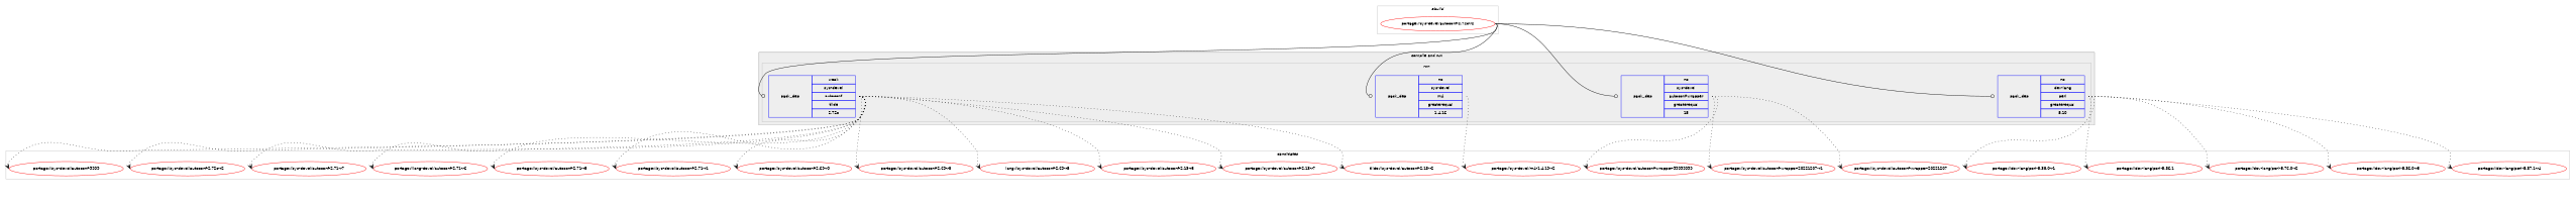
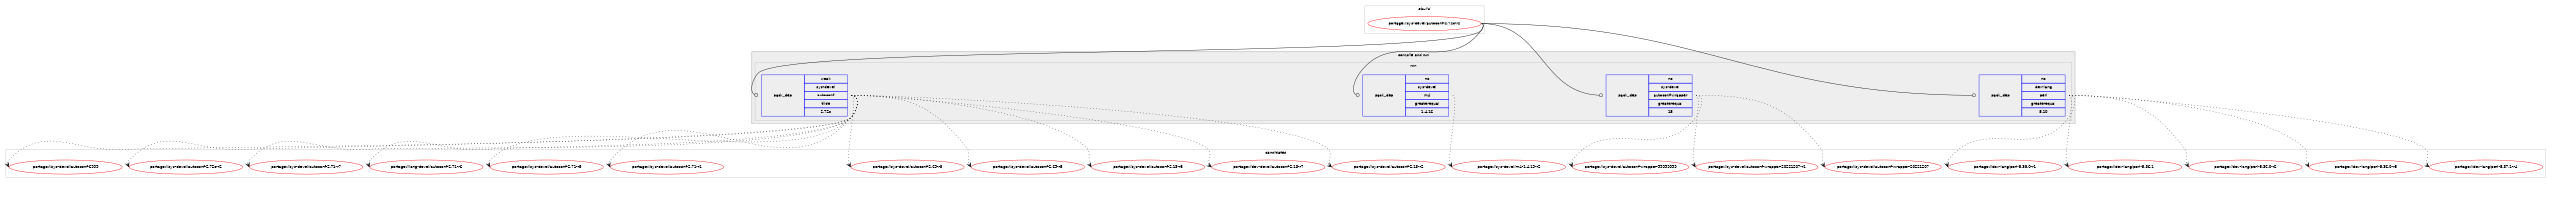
  digraph {
    compound=true
    concentrate=true
    fontname=Helvetica
    fontsize=10
    newrank=true
    rankdir=TB
    ranksep=1.5
    node [color=red fontname=Helvetica fontsize=10]
    edge [arrowhead=vee headport=w style=dotted tailport=e weight=100]
    n1 [label="portage://sys-devel/autoconf-2.72c-r2" width=4]
    n2 [color=blue label=<<TABLE BORDER="0" CELLBORDER="1" CELLSPACING="0" CELLPADDING="4" WIDTH="220"><TR><TD ROWSPAN="6" CELLPADDING="30">pack_dep</TD></TR><TR><TD WIDTH="110">no</TD></TR><TR><TD>dev-lang</TD></TR><TR><TD>perl</TD></TR><TR><TD>greaterequal</TD></TR><TR><TD>5.10</TD></TR></TABLE>> shape=none]
    n3 [color=blue label=<<TABLE BORDER="0" CELLBORDER="1" CELLSPACING="0" CELLPADDING="4" WIDTH="220"><TR><TD ROWSPAN="6" CELLPADDING="30">pack_dep</TD></TR><TR><TD WIDTH="110">no</TD></TR><TR><TD>sys-devel</TD></TR><TR><TD>autoconf-wrapper</TD></TR><TR><TD>greaterequal</TD></TR><TR><TD>15</TD></TR></TABLE>> shape=none]
    n4 [color=blue label=<<TABLE BORDER="0" CELLBORDER="1" CELLSPACING="0" CELLPADDING="4" WIDTH="220"><TR><TD ROWSPAN="6" CELLPADDING="30">pack_dep</TD></TR><TR><TD WIDTH="110">no</TD></TR><TR><TD>sys-devel</TD></TR><TR><TD>m4</TD></TR><TR><TD>greaterequal</TD></TR><TR><TD>1.4.16</TD></TR></TABLE>> shape=none]
    n5 [color=blue label=<<TABLE BORDER="0" CELLBORDER="1" CELLSPACING="0" CELLPADDING="4" WIDTH="220"><TR><TD ROWSPAN="6" CELLPADDING="30">pack_dep</TD></TR><TR><TD WIDTH="110">weak</TD></TR><TR><TD>sys-devel</TD></TR><TR><TD>autoconf</TD></TR><TR><TD>tilde</TD></TR><TR><TD>2.72c</TD></TR></TABLE>> shape=none]
    n6 [label="portage://dev-lang/perl-5.37.1-r4" width=4]
    n7 [label="portage://dev-lang/perl-5.36.0-r5" width=4]
-   n8 [label="portage://dev-lang/perl-5.76.0-r2" width=4]
+   n8 [label="portage://dev-lang/perl-5.36.0-r2" width=4]
    n9 [label="portage://dev-lang/perl-5.36.1" width=4]
    n10 [label="portage://dev-lang/perl-5.38.0-r1" width=4]
    n11 [label="portage://sys-devel/autoconf-wrapper-20221207" width=4]
    n12 [label="portage://sys-devel/autoconf-wrapper-20221207-r1" width=4]
    n13 [label="portage://sys-devel/autoconf-wrapper-99999999" width=4]
    n14 [label="portage://sys-devel/m4-1.4.19-r2" width=4]
-   n15 [label="tilde://sys-devel/autoconf-2.13-r2" width=4]
-   n16 [label="portage://sys-devel/autoconf-2.13-r7" width=4]
+   n15 [label="portage://sys-devel/autoconf-2.13-r2" width=4]
+   n16 [label="portage://dev-devel/autoconf-2.13-r7" width=4]
    n17 [label="portage://sys-devel/autoconf-2.13-r8" width=4]
-   n18 [label="lang://sys-devel/autoconf-2.69-r5" width=4]
+   n18 [label="portage://sys-devel/autoconf-2.69-r5" width=4]
    n19 [label="portage://sys-devel/autoconf-2.69-r8" width=4]
-   n20 [label="portage://sys-devel/autoconf-2.69-r9" width=4]
    n21 [label="portage://sys-devel/autoconf-2.71-r1" width=4]
    n22 [label="portage://sys-devel/autoconf-2.71-r5" width=4]
    n23 [label="portage://lang-devel/autoconf-2.71-r6" width=4]
    n24 [label="portage://sys-devel/autoconf-2.71-r7" width=4]
    n25 [label="portage://sys-devel/autoconf-2.72c-r2" width=4]
-   n26 [label="portage://sys-devel/autoconf-9999" width=4]
+   n26 [label="portage://sys-devel/autoconf-6999" width=4]
    subgraph cluster_1 {
      color=gray
      label=<<i>ebuild</i>>
      rank=same
      n1
    }
    subgraph cluster_2 {
      color=gray
      label=<<i>dependencies</i>>
      subgraph cluster_3 {
        color=gray
        fillcolor="#eeeeee"
        label=<<i>compile</i>>
        style=filled
      }
      subgraph cluster_4 {
        color=gray
        fillcolor="#eeeeee"
        label=<<i>compile and run</i>>
        style=filled
      }
      subgraph cluster_5 {
        color=gray
        fillcolor="#eeeeee"
        label=<<i>run</i>>
        style=filled
        subgraph sub_6 {
          color=gray
          fillcolor="#eeeeee"
          label=<<i>run</i>>
          style=filled
          n2
        }
        subgraph sub_7 {
          color=gray
          fillcolor="#eeeeee"
          label=<<i>run</i>>
          style=filled
          n3
        }
        subgraph sub_8 {
          color=gray
          fillcolor="#eeeeee"
          label=<<i>run</i>>
          style=filled
          n4
        }
        subgraph sub_9 {
          color=gray
          fillcolor="#eeeeee"
          label=<<i>run</i>>
          style=filled
          n5
        }
      }
    }
    subgraph cluster_10 {
      color=gray
      label=<<i>candidates</i>>
      rank=same
      subgraph sub_11 {
        color=black
        label=<<i>candidates</i>>
        nodesep=1
        rank=same
        n6
        n7
        n8
        n9
        n10
      }
      subgraph sub_12 {
        color=black
        label=<<i>candidates</i>>
        nodesep=1
        rank=same
        n11
        n12
        n13
      }
      subgraph sub_13 {
        color=black
        label=<<i>candidates</i>>
        nodesep=1
        rank=same
        n14
      }
      subgraph sub_14 {
        color=black
        label=<<i>candidates</i>>
        nodesep=1
        rank=same
        n15
        n16
        n17
        n18
        n19
-       n20
        n21
        n22
        n23
        n24
        n25
        n26
      }
    }
    n1 -> n2 [arrowhead=odot style=solid weight=20]
    n1 -> n3 [arrowhead=odot style=solid weight=20]
    n1 -> n4 [arrowhead=odot style=solid weight=20]
    n1 -> n5 [arrowhead=odot style=solid weight=20]
    n2 -> n6
    n2 -> n7
    n2 -> n8
    n2 -> n9
    n2 -> n10
    n3 -> n11
    n3 -> n12
    n3 -> n13
    n4 -> n14
    n5 -> n15
    n5 -> n16
    n5 -> n17
    n5 -> n18
    n5 -> n19
-   n5 -> n20
    n5 -> n21
    n5 -> n22
    n5 -> n23
    n5 -> n24
    n5 -> n25
    n5 -> n26
  }
